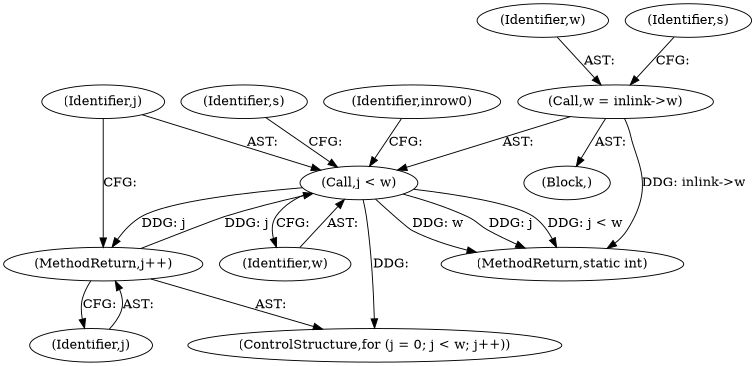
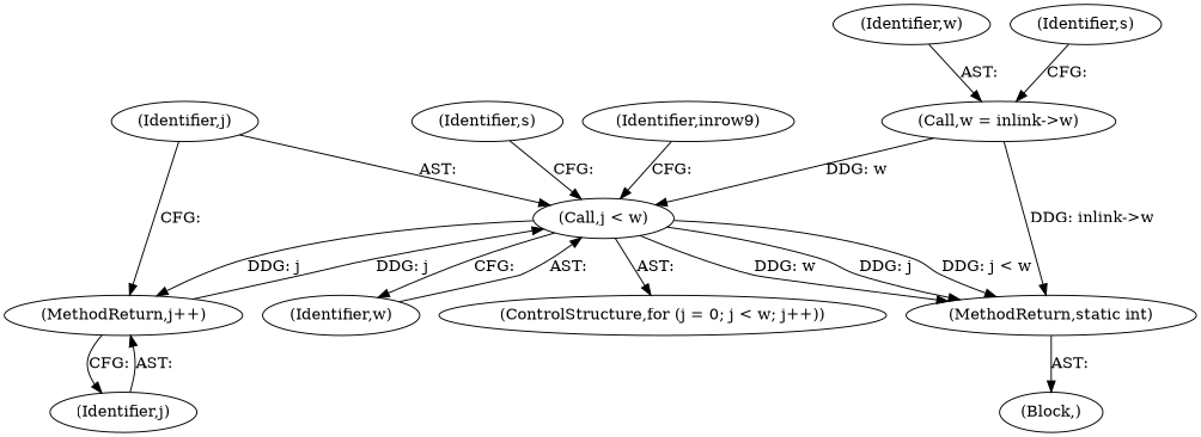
  digraph {
    n1 [label="(Call,w = inlink->w)"]
    n2 [label="(Call,j < w)"]
    n3 [label="(Block,)"]
    n4 [label="(MethodReturn,static int)"]
    n5 [label="(MethodReturn,j++)"]
    n6 [label="(Identifier,w)"]
    n7 [label="(ControlStructure,for (j = 0; j < w; j++))"]
    n8 [label="(Identifier,j)"]
    n9 [label="(Identifier,j)"]
    n10 [label="(Identifier,s)"]
    n11 [label="(Identifier,w)"]
-   n12 [label="(Identifier,inrow0)"]
+   n12 [label="(Identifier,inrow9)"]
    n13 [label="(Identifier,s)"]
-   n1 -> n2 [label="AST: "]
-   n1 -> n3 [label="AST: "]
+   n1 -> n2 [label="DDG: w"]
+   n4 -> n3 [label="AST: "]
    n1 -> n4 [label="DDG: inlink->w"]
    n2 -> n4 [label="DDG: j"]
    n2 -> n4 [label="DDG: j < w"]
    n2 -> n4 [label="DDG: w"]
    n2 -> n5 [label="DDG: j"]
    n2 -> n6 [label="CFG: "]
-   n2 -> n7 [label="DDG: "]
+   n2 -> n7 [label="AST: "]
    n5 -> n2 [label="DDG: j"]
-   n5 -> n7 [label="AST: "]
    n5 -> n8 [label="CFG: "]
    n6 -> n2 [label="AST: "]
    n8 -> n5 [label="AST: "]
    n9 -> n2 [label="AST: "]
    n9 -> n5 [label="CFG: "]
    n10 -> n2 [label="CFG: "]
    n11 -> n1 [label="AST: "]
    n12 -> n2 [label="CFG: "]
    n13 -> n1 [label="CFG: "]
  }
